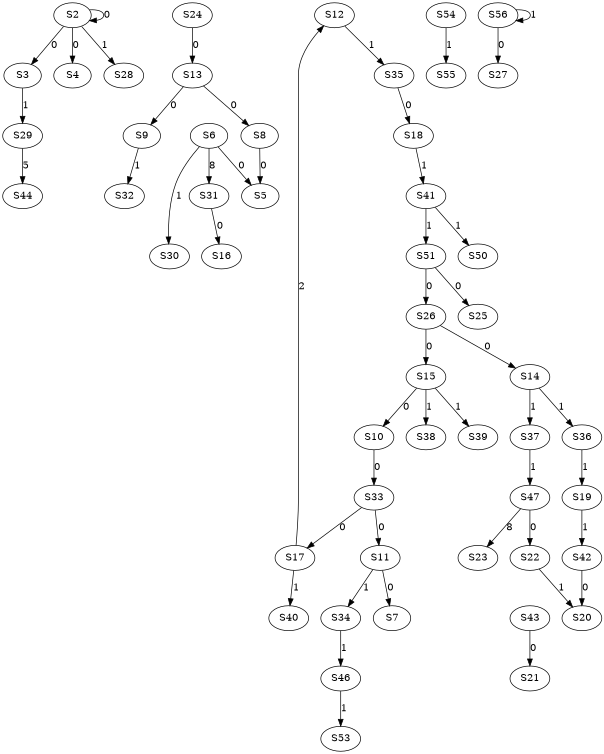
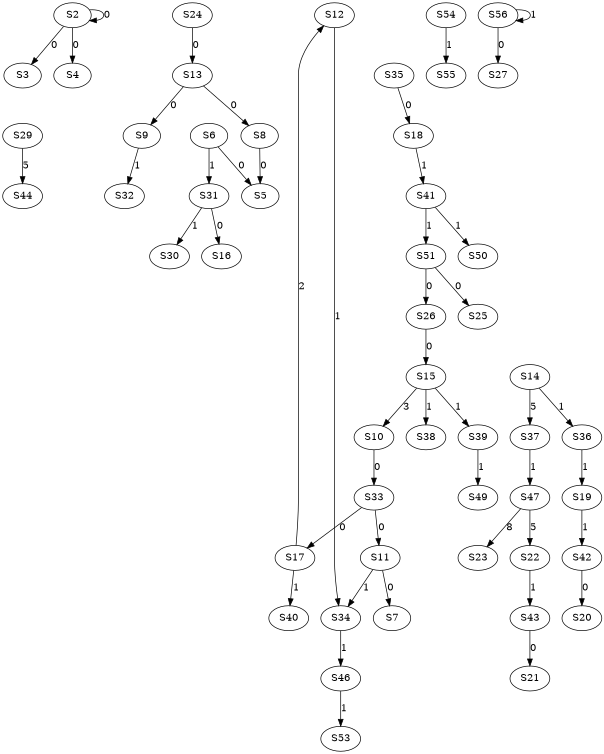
  strict digraph {
    S2
    S3
    S4
-   S28
    S29
    S44
    S6
    S5
    S31
    S30
    S16
    S8
    S11
    S7
    S34
    S46
    S13
    S9
    S32
    S15
    S10
    S38
    S39
    S33
+   S49
    S17
    S12
    S40
    S35
    S18
    S24
    S26
    S14
    S36
    S37
    S19
    S47
    S41
    S53
    S51
    S50
    S42
    S20
    S43
    S21
    S22
    S23
    S54
    S55
    S25
    S56
    S27
    S2 -> S2 [label=0]
    S2 -> S3 [label=0]
    S2 -> S4 [label=0]
-   S2 -> S28 [label=1]
-   S3 -> S29 [label=1]
    S29 -> S44 [label=5]
    S6 -> S5 [label=0]
-   S6 -> S31 [label=8]
-   S6 -> S30 [label=1]
+   S6 -> S31 [label=1]
+   S31 -> S30 [label=1]
    S31 -> S16 [label=0]
    S8 -> S5 [label=0]
    S11 -> S7 [label=0]
    S11 -> S34 [label=1]
    S34 -> S46 [label=1]
    S46 -> S53 [label=1]
    S13 -> S8 [label=0]
    S13 -> S9 [label=0]
    S9 -> S32 [label=1]
-   S15 -> S10 [label=0]
+   S15 -> S10 [label=3]
    S15 -> S38 [label=1]
    S15 -> S39 [label=1]
    S10 -> S33 [label=0]
+   S39 -> S49 [label=1]
    S33 -> S11 [label=0]
    S33 -> S17 [label=0]
    S17 -> S12 [label=2]
    S17 -> S40 [label=1]
-   S12 -> S35 [label=1]
+   S12 -> S34 [label=1]
    S35 -> S18 [label=0]
    S18 -> S41 [label=1]
    S24 -> S13 [label=0]
    S26 -> S15 [label=0]
-   S26 -> S14 [label=0]
    S14 -> S36 [label=1]
-   S14 -> S37 [label=1]
+   S14 -> S37 [label=5]
    S36 -> S19 [label=1]
    S37 -> S47 [label=1]
    S19 -> S42 [label=1]
-   S47 -> S22 [label=0]
+   S47 -> S22 [label=5]
    S47 -> S23 [label=8]
    S41 -> S51 [label=1]
    S41 -> S50 [label=1]
    S51 -> S26 [label=0]
    S51 -> S25 [label=0]
    S42 -> S20 [label=0]
    S43 -> S21 [label=0]
-   S22 -> S20 [label=1]
+   S22 -> S43 [label=1]
    S54 -> S55 [label=1]
    S56 -> S56 [label=1]
    S56 -> S27 [label=0]
  }
